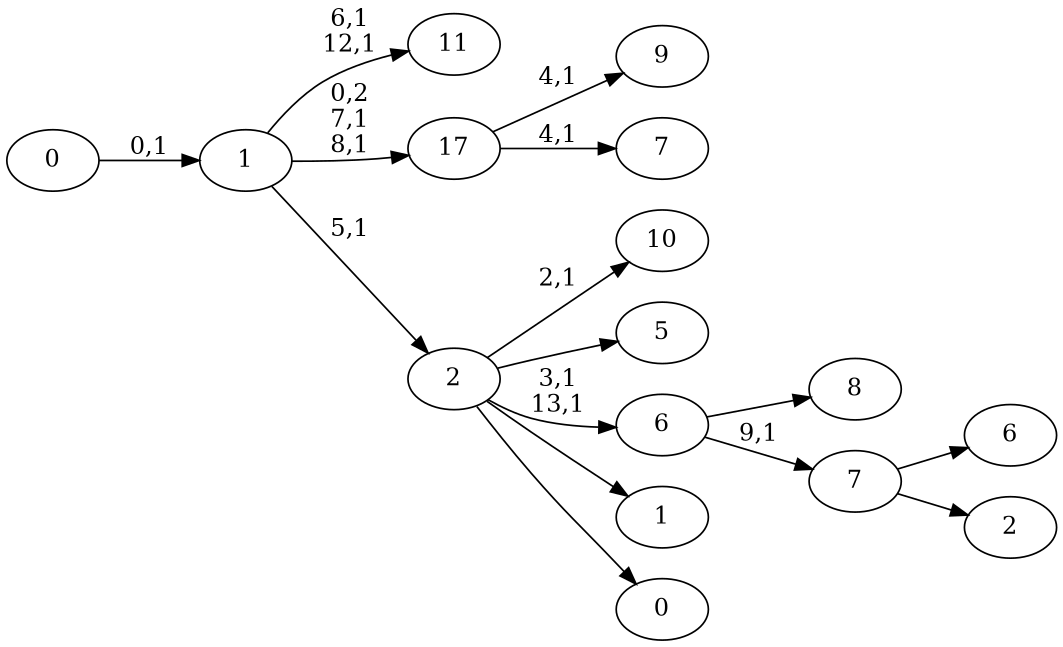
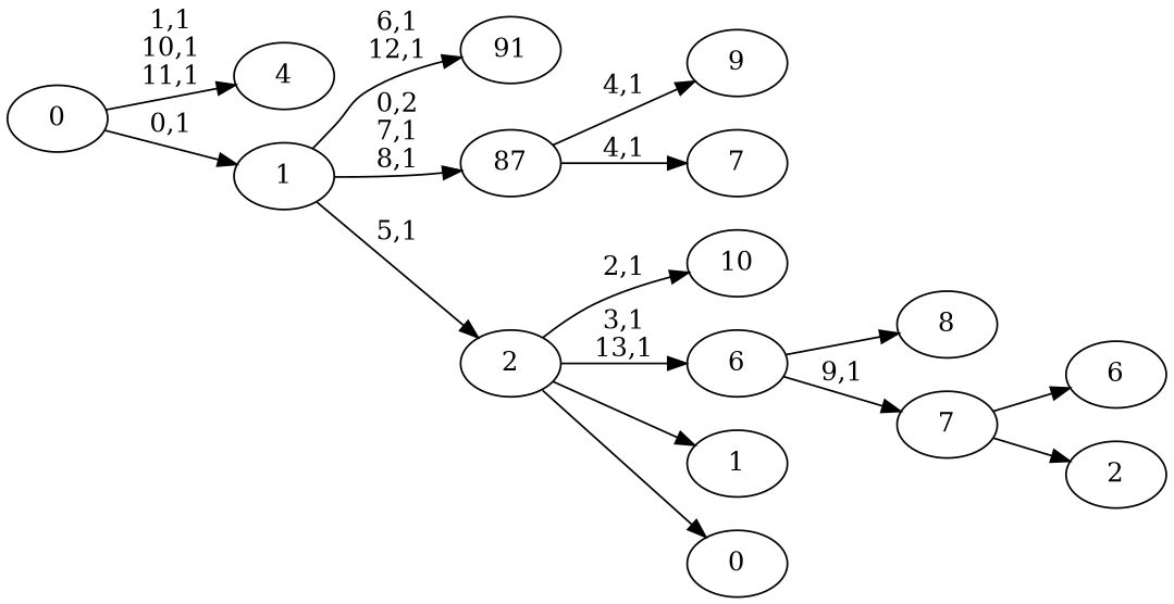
  digraph {
    rankdir=LR
-   n1 [label=11]
+   n1 [label=91]
    n2 [label=10]
    n3 [label=9]
    n4 [label=8]
    n5 [label=7]
-   17
+   17 [label=87]
    n7 [label=6]
-   n8 [label=5]
+   n9 [label=4]
    n10 [label=2]
    7
    6
    n13 [label=1]
    n14 [label=0]
    2
    1
    0
    17 -> n3 [label="4,1"]
    17 -> n5 [label="4,1"]
    7 -> n7
    7 -> n10
    6 -> n4
    6 -> 7 [label="9,1"]
    2 -> n2 [label="2,1"]
-   2 -> n8
    2 -> 6 [label="3,1\n13,1"]
    2 -> n13
    2 -> n14
    1 -> n1 [label="6,1\n12,1"]
    1 -> 17 [label="0,2\n7,1\n8,1"]
    1 -> 2 [label="5,1"]
+   0 -> n9 [label="1,1\n10,1\n11,1"]
    0 -> 1 [label="0,1"]
  }
